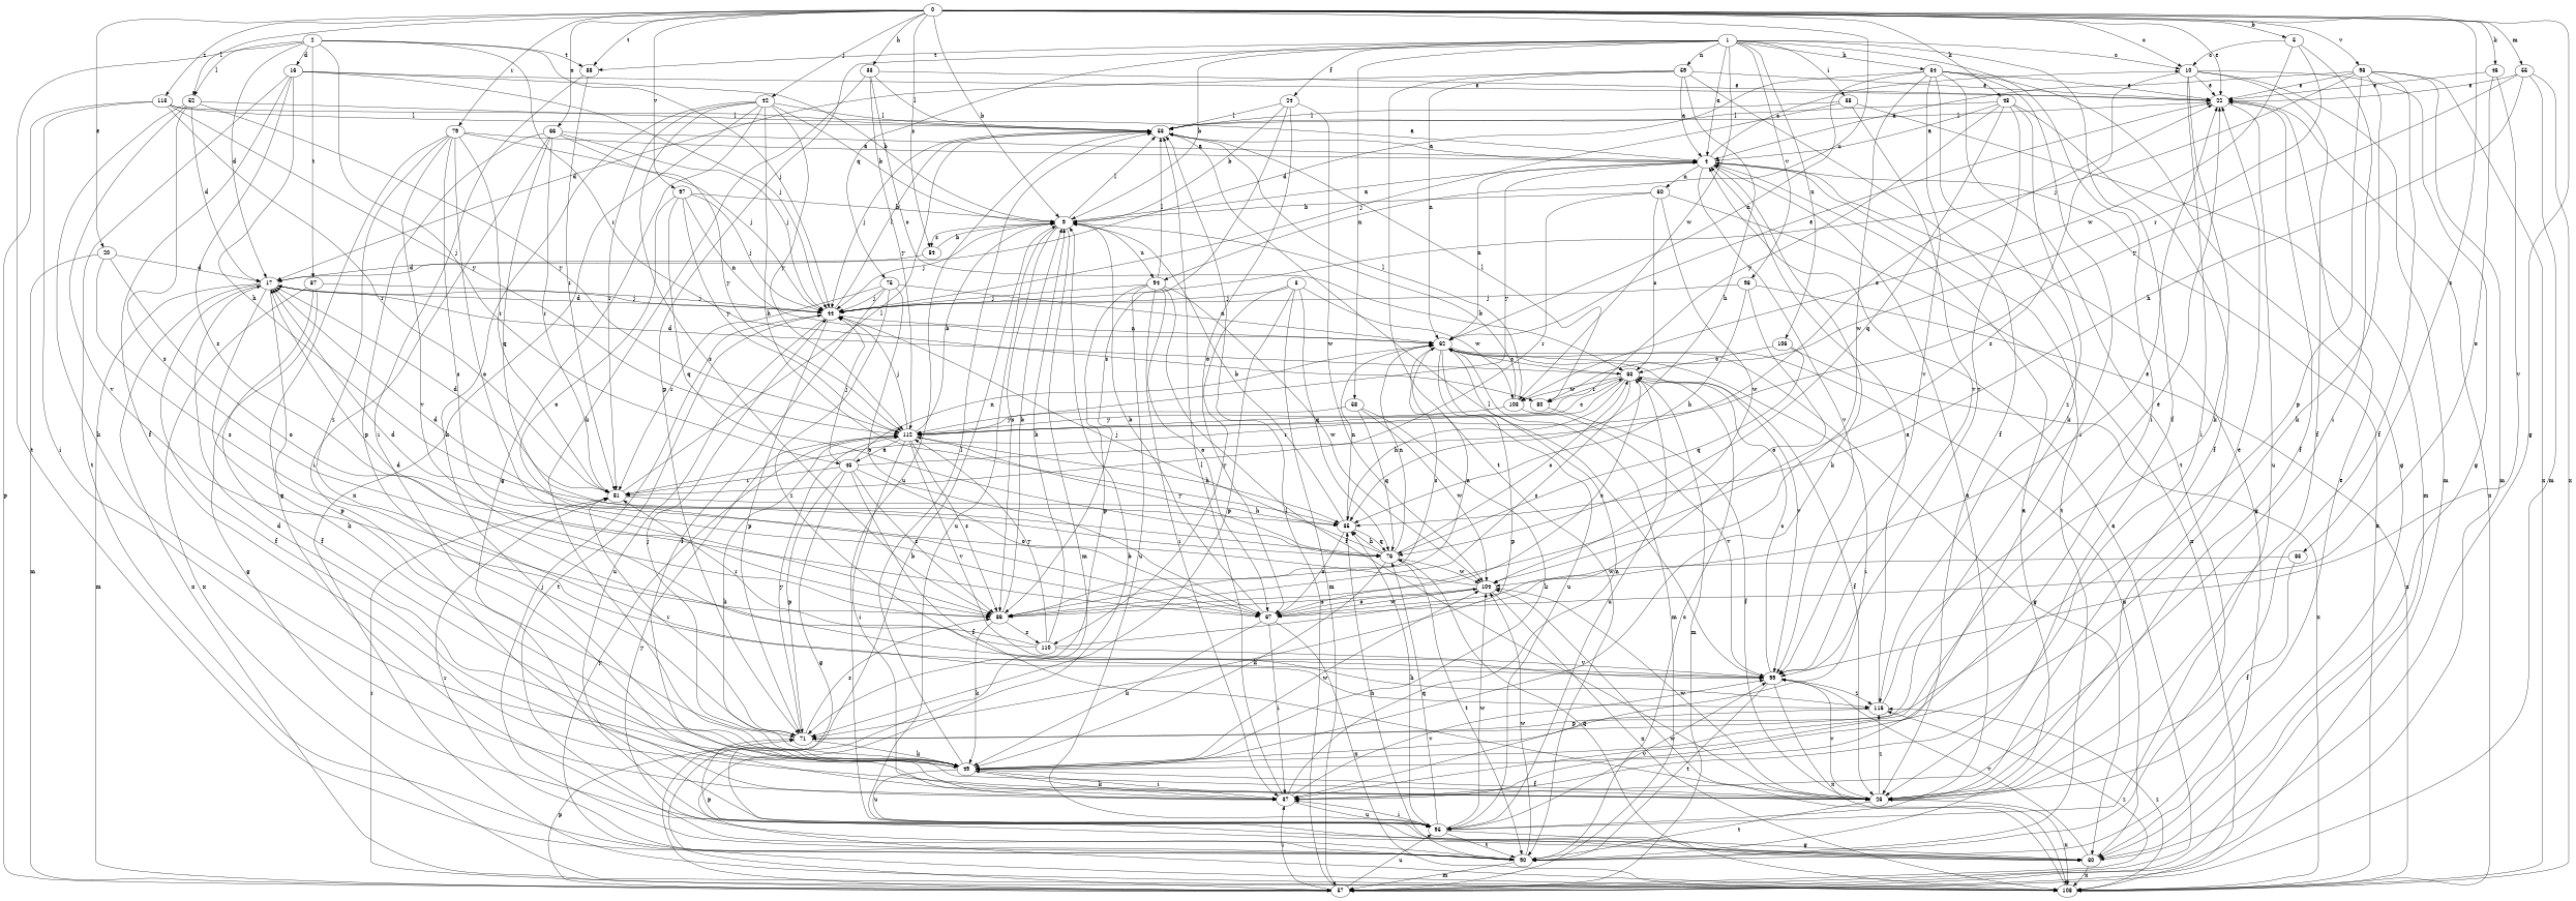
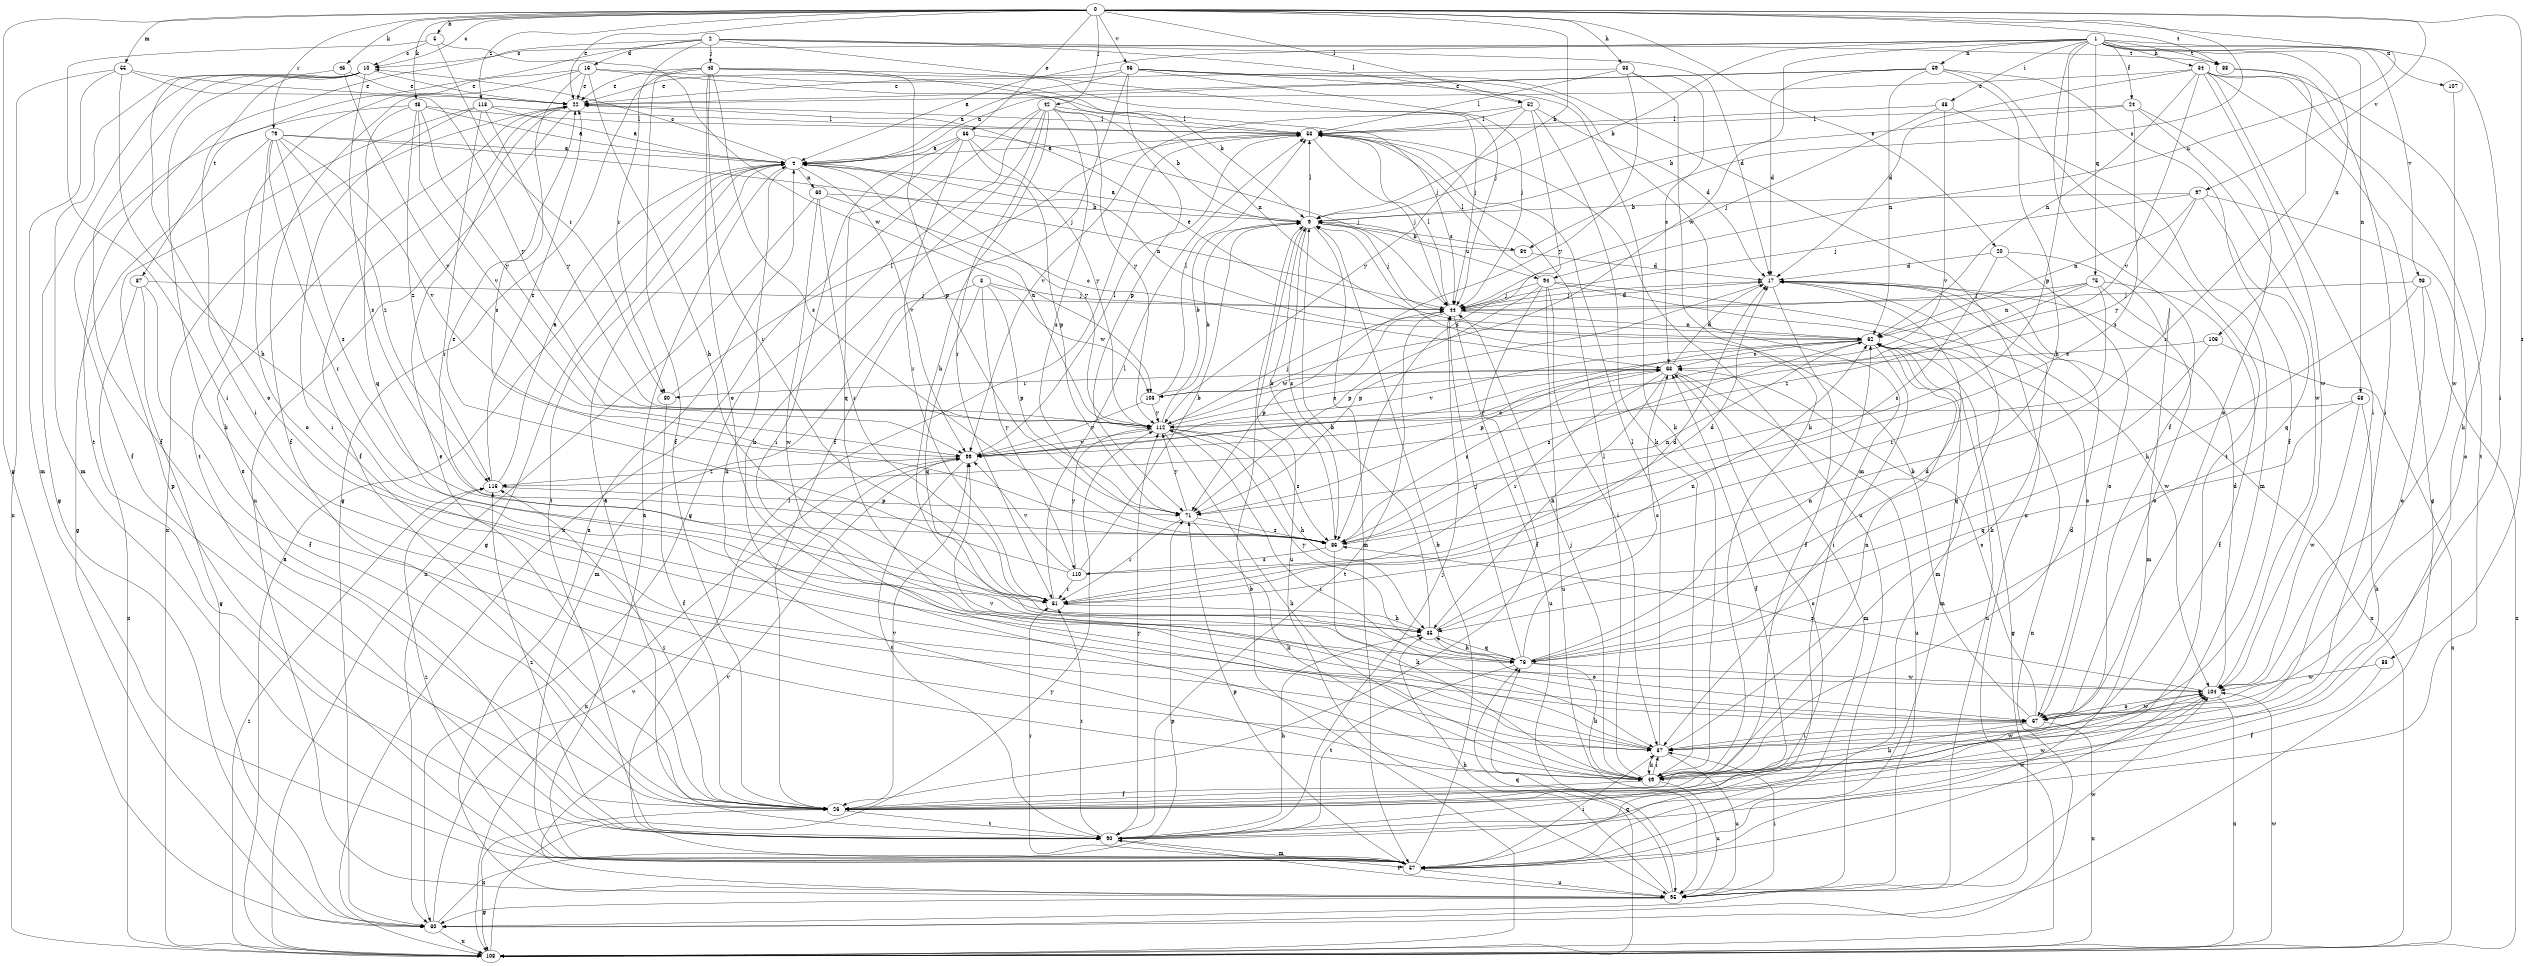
  strict digraph {
    0
    5
    9
    10
    20
    22
    30
    33
    42
    46
    48
    52
    55
    66
    79
    83
    84
    88
    94
    96
    97
    113
    n23 [label=37]
    103
    80
    4
    44
    57
    53
    86
    95
    26
    49
    16
    90
    35
    17
    67
    108
    71
    62
    99
    112
    n44 [label=63]
    81
    76
    116
    104
    1
    24
    34
    38
    58
    59
    75
    98
    106
+   107
    60
    2
    43
    n62 [label=87]
    3
    110
    0 -> 5 [label=b]
    0 -> 9 [label=b]
    0 -> 10 [label=c]
    0 -> 20 [label=e]
    0 -> 22 [label=e]
    0 -> 30 [label=g]
    0 -> 33 [label=h]
    0 -> 42 [label=j]
    0 -> 46 [label=k]
    0 -> 48 [label=k]
    0 -> 52 [label=l]
    0 -> 55 [label=m]
    0 -> 66 [label=o]
    0 -> 79 [label=r]
    0 -> 83 [label=s]
    0 -> 84 [label=s]
    0 -> 88 [label=t]
    0 -> 94 [label=u]
    0 -> 96 [label=v]
    0 -> 97 [label=v]
    0 -> 113 [label=z]
    5 -> 10 [label=c]
    5 -> n23 [label=i]
    5 -> 103 [label=w]
    5 -> 80 [label=r]
    9 -> 84 [label=s]
    9 -> 94 [label=u]
    9 -> 4 [label=a]
    9 -> 44 [label=j]
    9 -> 57 [label=m]
    9 -> 53 [label=l]
    9 -> 86 [label=s]
    9 -> 95 [label=u]
    10 -> 22 [label=e]
    10 -> 30 [label=g]
    10 -> n23 [label=i]
    10 -> 57 [label=m]
    10 -> 86 [label=s]
    10 -> 26 [label=f]
    10 -> 49 [label=k]
    20 -> 57 [label=m]
    20 -> 86 [label=s]
    20 -> 17 [label=d]
    20 -> 67 [label=o]
    22 -> 53 [label=l]
    22 -> 95 [label=u]
    22 -> 26 [label=f]
    22 -> 108 [label=x]
    30 -> 108 [label=x]
    30 -> 71 [label=p]
    30 -> 62 [label=n]
    30 -> 99 [label=v]
    33 -> 22 [label=e]
    33 -> 53 [label=l]
    33 -> 49 [label=k]
    33 -> 112 [label=y]
    33 -> n44 [label=c]
    42 -> 9 [label=b]
    42 -> 30 [label=g]
    42 -> 53 [label=l]
    42 -> 86 [label=s]
    42 -> 49 [label=k]
    42 -> 35 [label=h]
    42 -> 108 [label=x]
    42 -> 112 [label=y]
    42 -> 81 [label=r]
    46 -> 22 [label=e]
    46 -> 67 [label=o]
    46 -> 99 [label=v]
    48 -> 4 [label=a]
    48 -> 53 [label=l]
    48 -> 26 [label=f]
    48 -> 99 [label=v]
    48 -> 112 [label=y]
    48 -> 76 [label=q]
    48 -> 116 [label=z]
    52 -> 53 [label=l]
    52 -> 86 [label=s]
    52 -> 49 [label=k]
    52 -> 17 [label=d]
    52 -> 99 [label=v]
    52 -> 112 [label=y]
    55 -> 22 [label=e]
    55 -> 57 [label=m]
    55 -> 35 [label=h]
    55 -> 108 [label=x]
    55 -> 112 [label=y]
    66 -> n23 [label=i]
    66 -> 4 [label=a]
    66 -> 44 [label=j]
    66 -> 71 [label=p]
    66 -> 112 [label=y]
    66 -> 81 [label=r]
    66 -> 76 [label=q]
    79 -> 30 [label=g]
    79 -> 4 [label=a]
    79 -> 44 [label=j]
    79 -> 86 [label=s]
    79 -> 67 [label=o]
    79 -> 99 [label=v]
    79 -> 81 [label=r]
    79 -> 116 [label=z]
    83 -> 26 [label=f]
    83 -> 104 [label=w]
    84 -> 9 [label=b]
    84 -> 17 [label=d]
    88 -> n23 [label=i]
    88 -> 81 [label=r]
    94 -> n23 [label=i]
    94 -> 44 [label=j]
    94 -> 53 [label=l]
    94 -> 95 [label=u]
    94 -> 26 [label=f]
    94 -> 67 [label=o]
    94 -> 71 [label=p]
    94 -> 104 [label=w]
    96 -> 22 [label=e]
    96 -> 4 [label=a]
    96 -> 44 [label=j]
    96 -> 57 [label=m]
    96 -> 26 [label=f]
    96 -> 49 [label=k]
    96 -> 108 [label=x]
    96 -> 71 [label=p]
    97 -> 9 [label=b]
    97 -> 44 [label=j]
    97 -> 67 [label=o]
    97 -> 62 [label=n]
    97 -> 112 [label=y]
    97 -> 76 [label=q]
    113 -> n23 [label=i]
    113 -> 4 [label=a]
    113 -> 57 [label=p]
    113 -> 53 [label=l]
    113 -> 112 [label=y]
    113 -> 81 [label=r]
    n23 -> 53 [label=l]
    n23 -> 95 [label=u]
    n23 -> 49 [label=k]
    n23 -> 62 [label=n]
    n23 -> 99 [label=v]
    103 -> 9 [label=b]
    103 -> 53 [label=l]
    103 -> 99 [label=v]
    103 -> 112 [label=y]
    80 -> 53 [label=l]
    80 -> 26 [label=f]
    4 -> 10 [label=c]
    4 -> 30 [label=g]
    4 -> 49 [label=k]
    4 -> 90 [label=t]
    4 -> 62 [label=n]
    4 -> 99 [label=v]
    4 -> 112 [label=y]
    4 -> 60 [label=n]
    44 -> 53 [label=l]
    44 -> 95 [label=u]
    44 -> 90 [label=t]
    44 -> 17 [label=d]
    44 -> 71 [label=p]
    44 -> 62 [label=n]
    57 -> 9 [label=b]
    57 -> n23 [label=i]
    57 -> 4 [label=a]
    57 -> 53 [label=l]
    57 -> 95 [label=u]
    57 -> 71 [label=p]
    57 -> 81 [label=r]
    57 -> 116 [label=z]
    53 -> 4 [label=a]
    53 -> 44 [label=j]
    53 -> 95 [label=u]
    86 -> 9 [label=b]
    86 -> 49 [label=k]
    86 -> 62 [label=n]
    86 -> 110 [label=s]
    95 -> 30 [label=g]
    95 -> n23 [label=i]
    95 -> 4 [label=a]
    95 -> 90 [label=t]
    95 -> 35 [label=h]
    95 -> 99 [label=v]
    95 -> 76 [label=q]
    95 -> 104 [label=w]
    26 -> 22 [label=e]
    26 -> 90 [label=t]
    26 -> 108 [label=x]
    26 -> 99 [label=v]
    26 -> 116 [label=z]
    26 -> 104 [label=w]
    49 -> n23 [label=i]
    49 -> 44 [label=j]
    49 -> 53 [label=l]
    49 -> 95 [label=u]
    49 -> 26 [label=f]
    49 -> 17 [label=d]
    49 -> 104 [label=w]
    16 -> 9 [label=b]
    16 -> 22 [label=e]
    16 -> 44 [label=j]
    16 -> 86 [label=s]
    16 -> 26 [label=f]
    16 -> 90 [label=t]
    16 -> 35 [label=h]
    90 -> 22 [label=e]
    90 -> 4 [label=a]
    90 -> 44 [label=j]
    90 -> 57 [label=m]
    90 -> 35 [label=h]
    90 -> 112 [label=y]
    90 -> n44 [label=c]
    90 -> 81 [label=r]
+   90 -> 116 [label=z]
    90 -> 104 [label=w]
    35 -> 9 [label=b]
    35 -> 67 [label=o]
    35 -> 62 [label=n]
    35 -> 76 [label=q]
    17 -> 44 [label=j]
    17 -> 57 [label=m]
    17 -> 26 [label=f]
    17 -> 49 [label=k]
    17 -> 108 [label=x]
    17 -> 71 [label=p]
    67 -> 9 [label=b]
    67 -> n23 [label=i]
    67 -> 49 [label=k]
    67 -> 108 [label=x]
    67 -> n44 [label=c]
    67 -> 104 [label=w]
    108 -> 9 [label=b]
    108 -> 4 [label=a]
    108 -> 112 [label=y]
    108 -> 76 [label=q]
    108 -> 116 [label=z]
    108 -> 104 [label=w]
    71 -> 86 [label=s]
    71 -> 49 [label=k]
    71 -> 112 [label=y]
    71 -> 81 [label=r]
    62 -> 22 [label=e]
    62 -> 30 [label=g]
    62 -> n23 [label=i]
    62 -> 57 [label=m]
    62 -> 86 [label=s]
    62 -> 95 [label=u]
    62 -> 71 [label=p]
    62 -> 99 [label=v]
    62 -> n44 [label=c]
    99 -> 53 [label=l]
    99 -> 90 [label=t]
    99 -> 108 [label=x]
    99 -> n44 [label=c]
    99 -> 116 [label=z]
    112 -> 9 [label=b]
    112 -> n23 [label=i]
-   112 -> 43 [label=a]
+   112 -> 4 [label=a]
    112 -> 44 [label=j]
    112 -> 86 [label=s]
    112 -> 49 [label=k]
    112 -> 35 [label=h]
    112 -> 99 [label=v]
    112 -> n44 [label=c]
    n44 -> 103 [label=w]
    n44 -> 80 [label=r]
    n44 -> 57 [label=m]
    n44 -> 86 [label=s]
    n44 -> 95 [label=u]
-   n44 -> 26 [label=f]
+   26 -> n44 [label=f]
    n44 -> 35 [label=h]
    n44 -> 17 [label=d]
    n44 -> 81 [label=r]
    81 -> 53 [label=l]
    81 -> 35 [label=h]
    81 -> 17 [label=d]
    76 -> 44 [label=j]
    76 -> 49 [label=k]
    76 -> 90 [label=t]
    76 -> 35 [label=h]
    76 -> 17 [label=d]
    76 -> 62 [label=n]
    76 -> 112 [label=y]
    76 -> n44 [label=c]
    76 -> 104 [label=w]
    116 -> 22 [label=e]
    116 -> 4 [label=a]
    116 -> 71 [label=p]
    104 -> 86 [label=s]
    104 -> 17 [label=d]
    104 -> 67 [label=o]
    104 -> 108 [label=x]
    1 -> 9 [label=b]
    1 -> 10 [label=c]
    1 -> 88 [label=t]
    1 -> n23 [label=i]
    1 -> 103 [label=w]
    1 -> 4 [label=a]
    1 -> 26 [label=f]
    1 -> 71 [label=p]
    1 -> 24 [label=f]
    1 -> 34 [label=h]
    1 -> 38 [label=i]
    1 -> 58 [label=n]
    1 -> 59 [label=n]
    1 -> 75 [label=q]
    1 -> 98 [label=v]
    1 -> 106 [label=x]
+   1 -> 107 [label=x]
    24 -> 9 [label=b]
    24 -> 53 [label=l]
    24 -> 86 [label=s]
    24 -> 67 [label=o]
    24 -> 104 [label=w]
    34 -> 22 [label=e]
    34 -> 30 [label=g]
    34 -> n23 [label=i]
    34 -> 49 [label=k]
    34 -> 90 [label=t]
    34 -> 17 [label=d]
    34 -> 62 [label=n]
    34 -> 99 [label=v]
    34 -> 104 [label=w]
    38 -> 44 [label=j]
    38 -> 57 [label=m]
    38 -> 53 [label=l]
    38 -> 99 [label=v]
    58 -> 49 [label=k]
    58 -> 112 [label=y]
    58 -> 76 [label=q]
    58 -> 104 [label=w]
    59 -> 22 [label=e]
    59 -> 4 [label=a]
    59 -> 26 [label=f]
    59 -> 90 [label=t]
    59 -> 35 [label=h]
    59 -> 17 [label=d]
    59 -> 62 [label=n]
    75 -> 44 [label=j]
    75 -> 26 [label=f]
    75 -> 67 [label=o]
    75 -> 62 [label=n]
    75 -> 81 [label=r]
    75 -> 116 [label=z]
    98 -> 44 [label=j]
    98 -> 35 [label=h]
    98 -> 67 [label=o]
    98 -> 108 [label=x]
    106 -> 108 [label=x]
    106 -> n44 [label=c]
    106 -> 76 [label=q]
+   107 -> 104 [label=w]
    60 -> 9 [label=b]
    60 -> 108 [label=x]
    60 -> n44 [label=c]
    60 -> 81 [label=r]
    60 -> 104 [label=w]
    2 -> 52 [label=l]
    2 -> 88 [label=t]
    2 -> 80 [label=r]
    2 -> 44 [label=j]
    2 -> 16 [label=d]
    2 -> 90 [label=t]
    2 -> 17 [label=d]
    2 -> 43 [label=j]
    2 -> n62 [label=t]
    43 -> 22 [label=e]
    43 -> 30 [label=g]
    43 -> 44 [label=j]
    43 -> 86 [label=s]
    43 -> 26 [label=f]
    43 -> 67 [label=o]
    43 -> 71 [label=p]
    43 -> 62 [label=n]
    43 -> 81 [label=r]
    n62 -> 30 [label=g]
    n62 -> 44 [label=j]
    n62 -> 26 [label=f]
    n62 -> 108 [label=x]
    3 -> 103 [label=w]
    3 -> 44 [label=j]
    3 -> 57 [label=m]
    3 -> 71 [label=p]
    3 -> 76 [label=q]
    3 -> 110 [label=y]
    110 -> 9 [label=b]
    110 -> 22 [label=e]
    110 -> 17 [label=d]
    110 -> 99 [label=v]
    110 -> 112 [label=y]
    110 -> 81 [label=r]
  }
